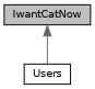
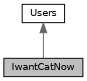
  digraph {
    node [color=black fontname=Helvetica fontsize=10 shape=record style=filled]
    n1 [fillcolor=grey75 fontcolor=black height=0.2 label=IwantCatNow width=0.4]
    n2 [fillcolor=white height=0.2 label=Users width=0.4]
-   n1 -> n2 [color=gray40 dir=back fontname=Helvetica fontsize=10 labelfontname=Helvetica labelfontsize=10 style=solid]
+   n2 -> n1 [color=gray40 dir=back fontname=Helvetica fontsize=10 labelfontname=Helvetica labelfontsize=10 style=solid]
  }
